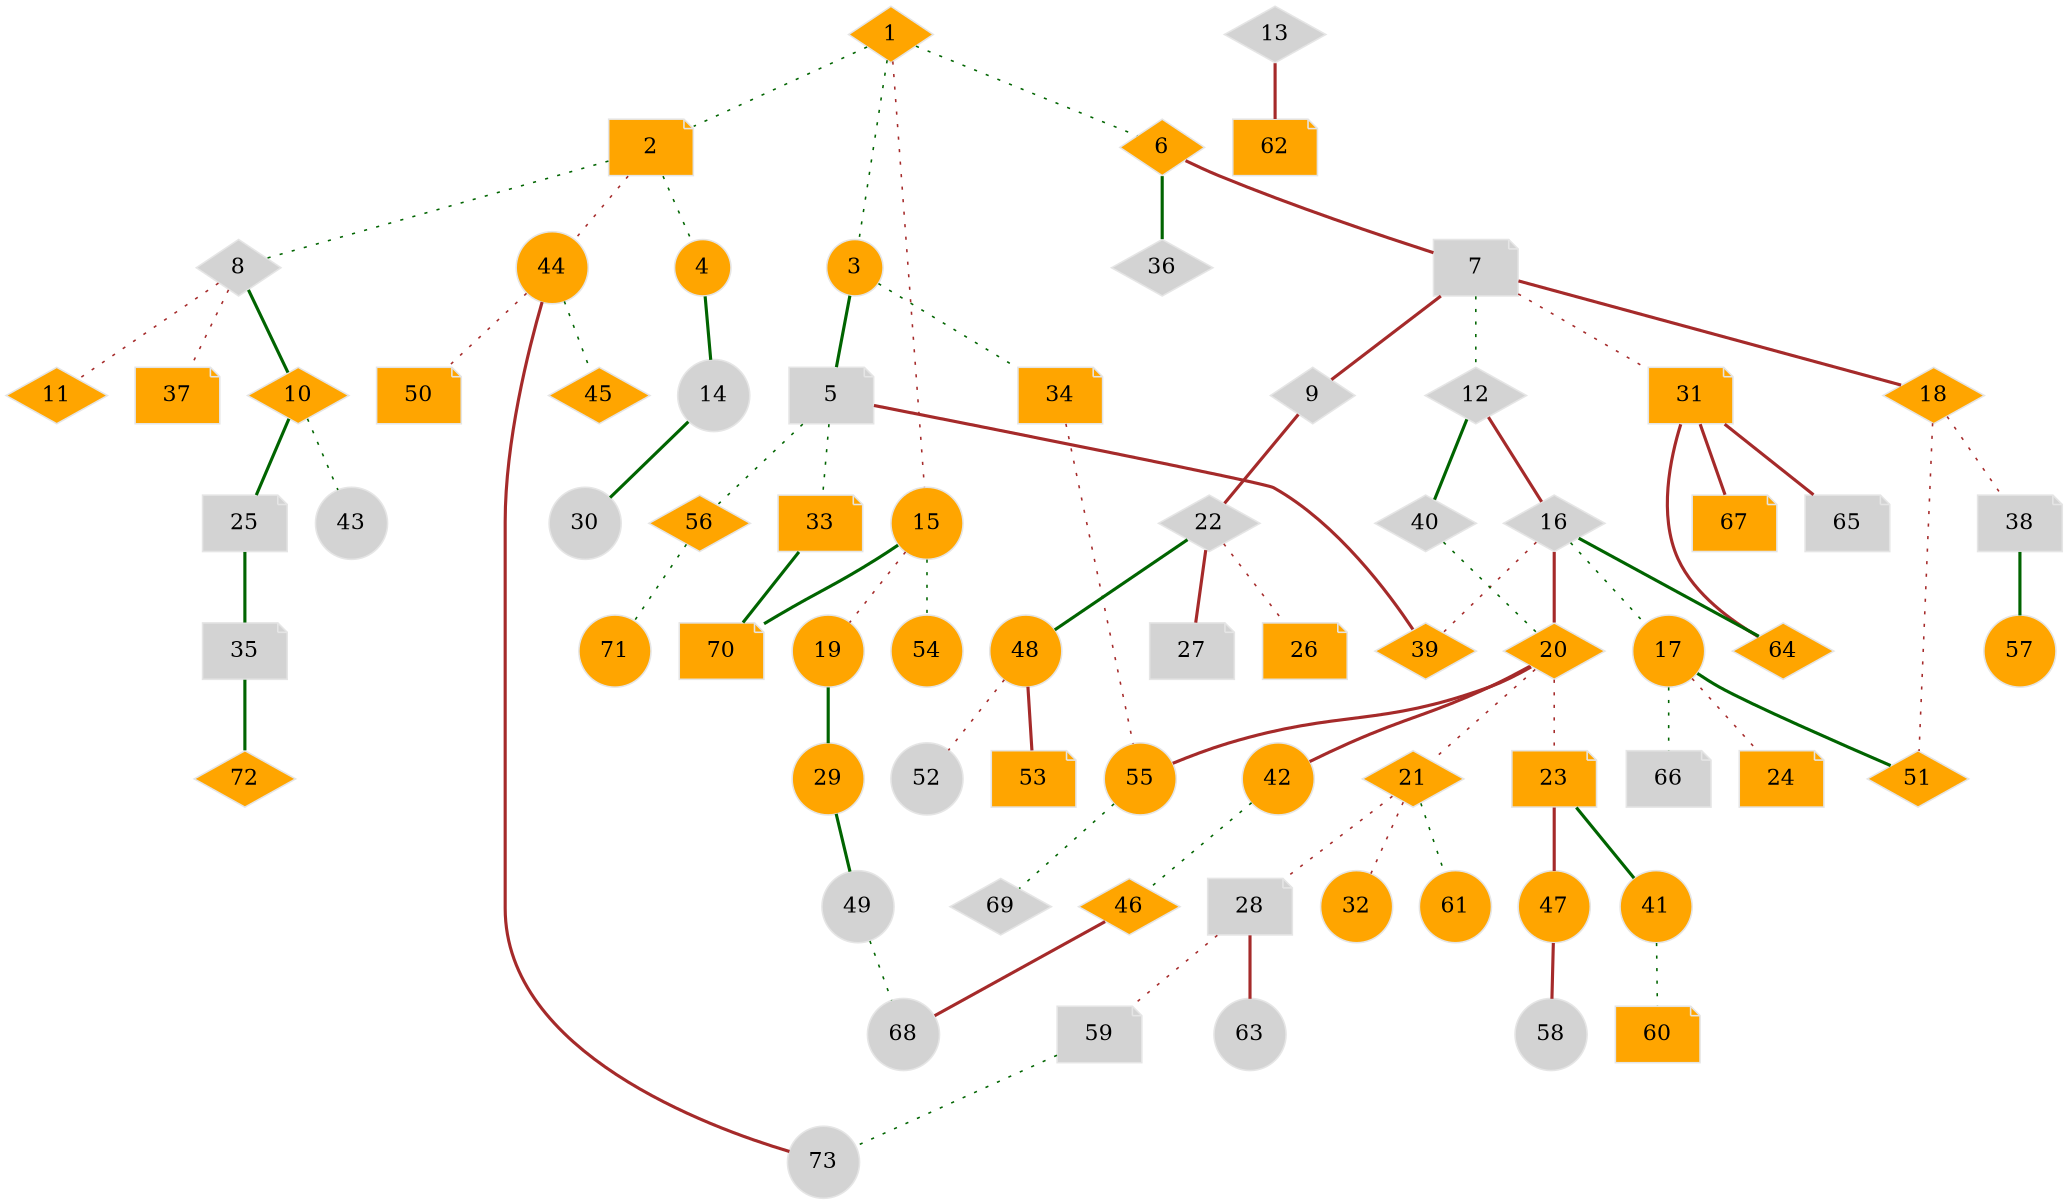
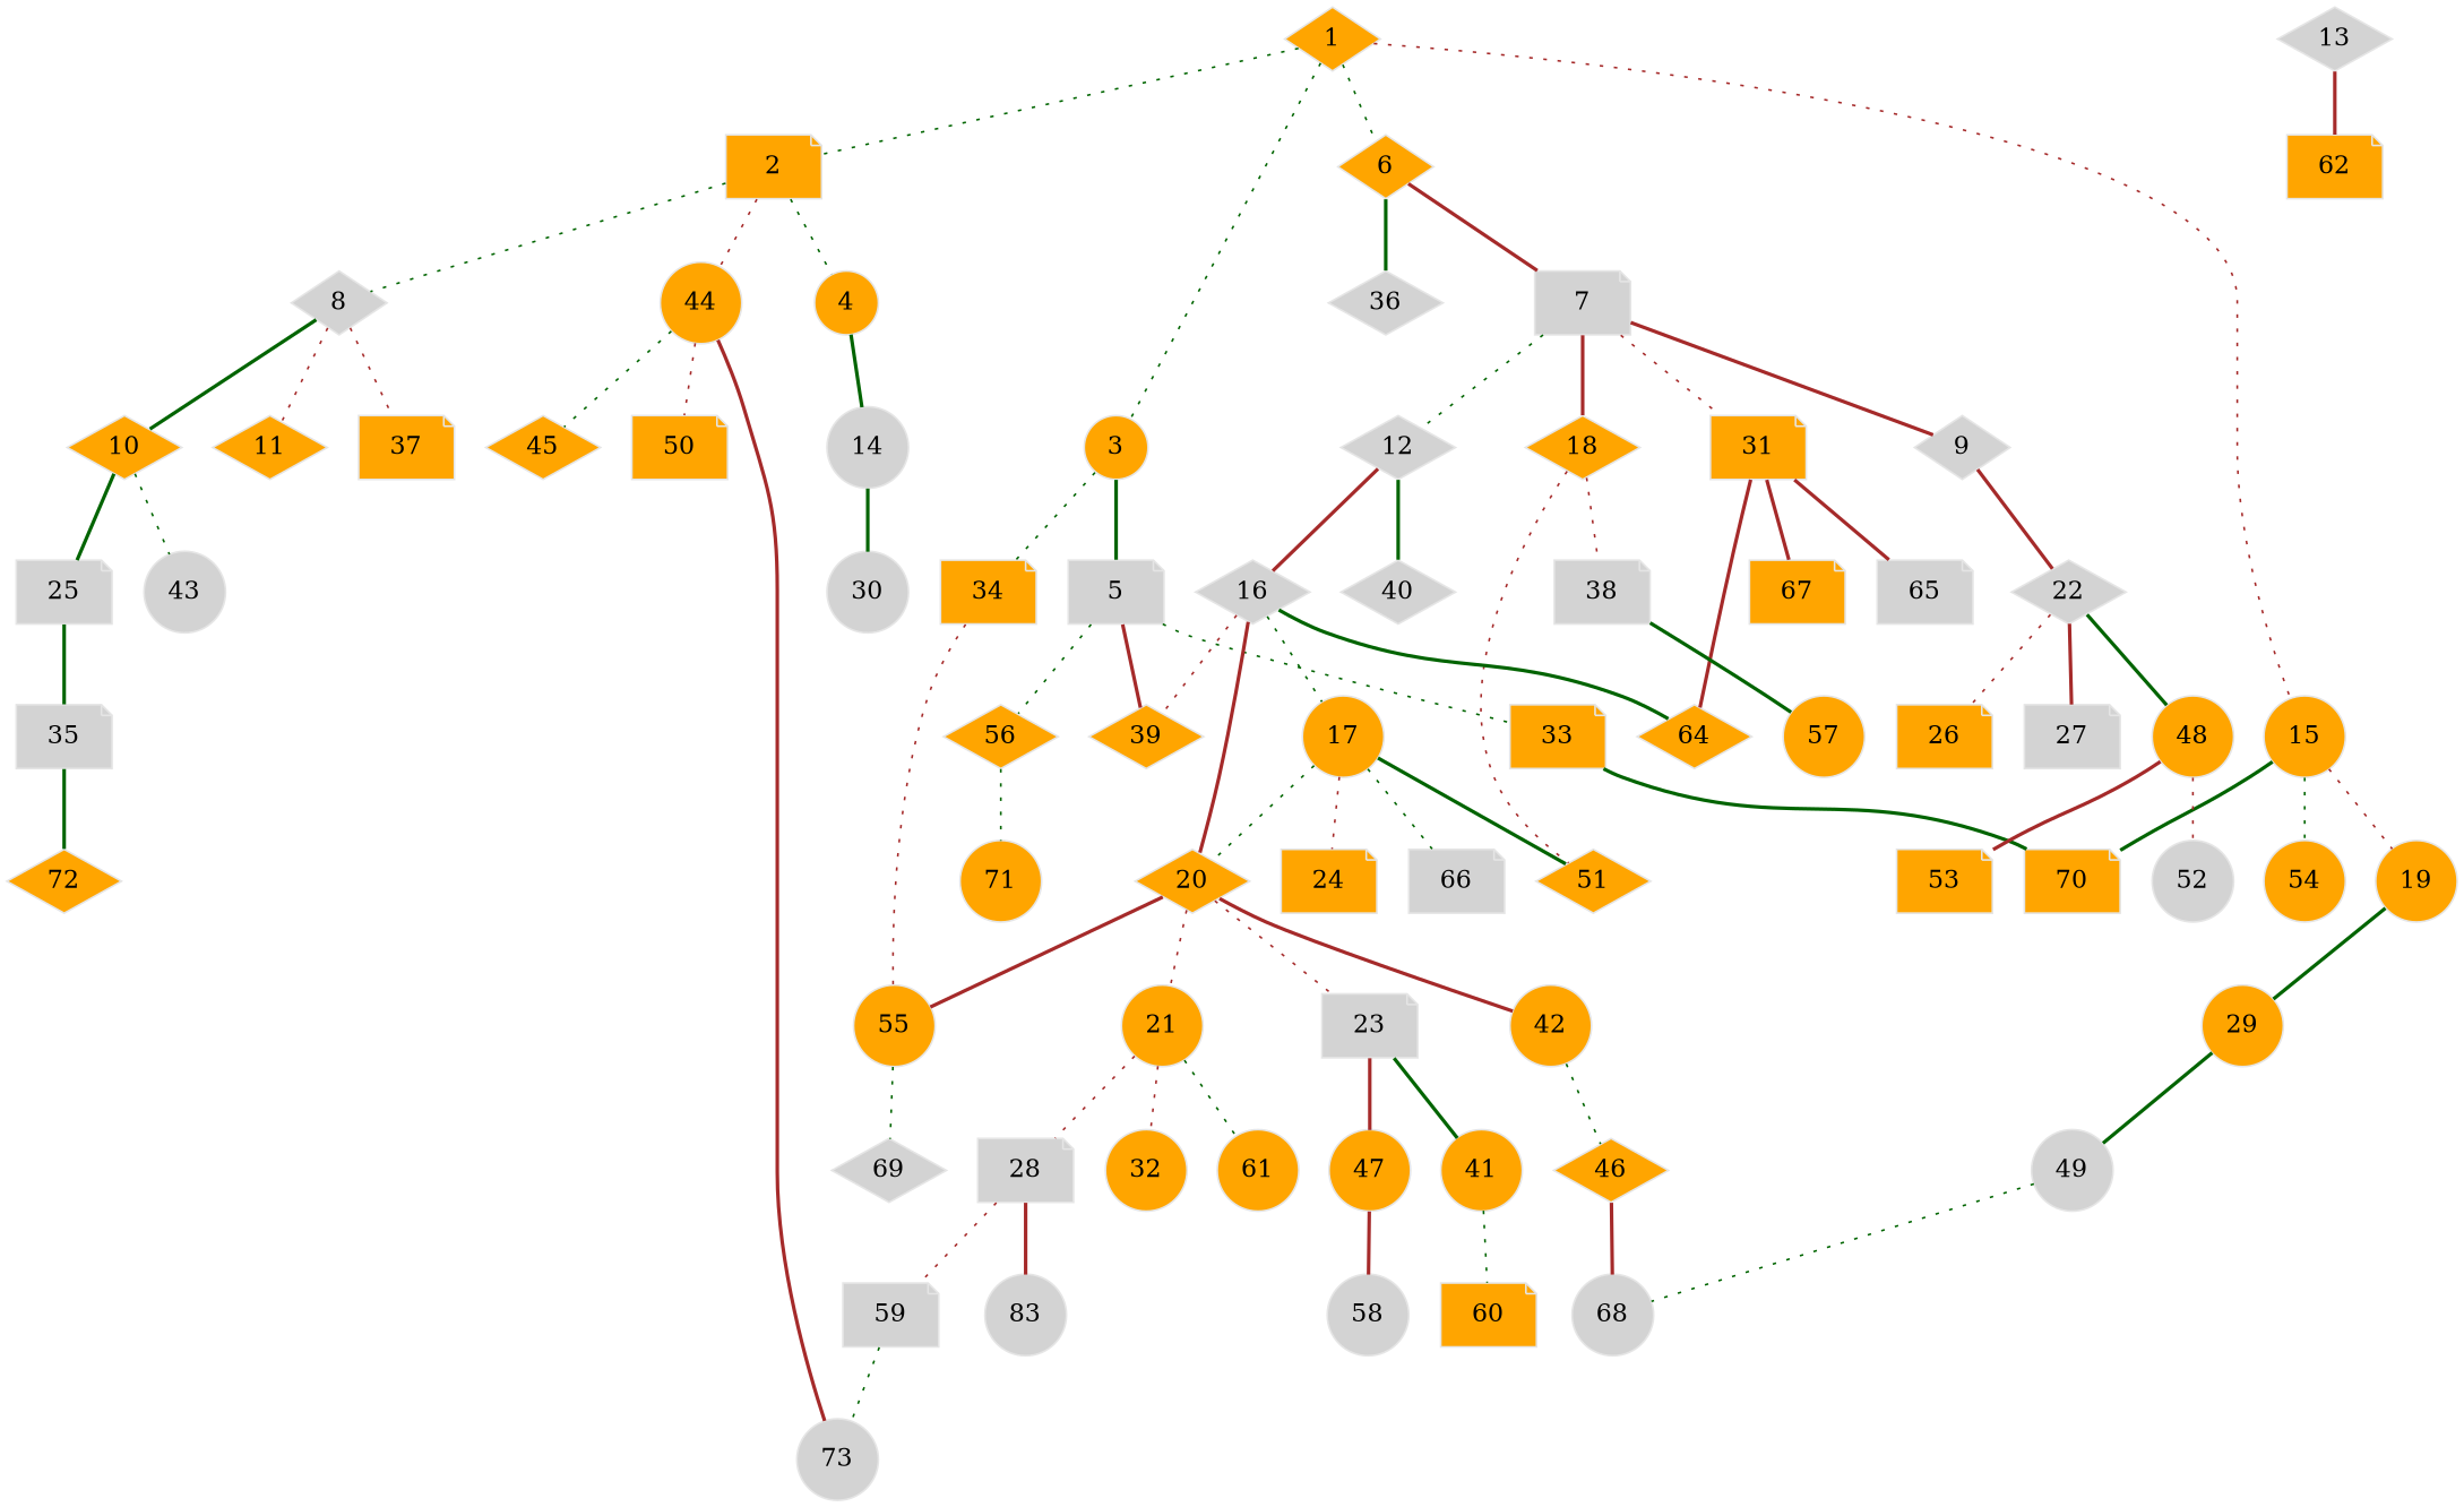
  graph {
    node [color=gray90 fillcolor=orange shape=circle style=filled]
    edge [color=darkgreen style=dotted]
    1 [shape=diamond]
    2 [shape=note]
    3
    6 [shape=diamond]
    15
    4
    8 [fillcolor=lightgrey shape=diamond]
    44
    5 [fillcolor=lightgrey shape=note]
    34 [shape=note]
    7 [fillcolor=lightgrey shape=note]
    36 [fillcolor=lightgrey shape=diamond]
    19
    54
    70 [shape=note]
    14 [fillcolor=lightgrey]
    10 [shape=diamond]
    11 [shape=diamond]
    37 [shape=note]
    45 [shape=diamond]
    50 [shape=note]
    73 [fillcolor=lightgrey]
    33 [shape=note]
    39 [shape=diamond]
    56 [shape=diamond]
    55
    30 [fillcolor=lightgrey]
    71
    9 [fillcolor=lightgrey shape=diamond]
    12 [fillcolor=lightgrey shape=diamond]
    18 [shape=diamond]
    31 [shape=note]
    22 [fillcolor=lightgrey shape=diamond]
    16 [fillcolor=lightgrey shape=diamond]
    40 [fillcolor=lightgrey shape=diamond]
    51 [shape=diamond]
    38 [fillcolor=lightgrey shape=note]
    64 [shape=diamond]
    65 [fillcolor=lightgrey shape=note]
    67 [shape=note]
    25 [fillcolor=lightgrey shape=note]
    43 [fillcolor=lightgrey]
    26 [shape=note]
    27 [fillcolor=lightgrey shape=note]
    48
    35 [fillcolor=lightgrey shape=note]
    13 [fillcolor=lightgrey shape=diamond]
    62 [shape=note]
    17
    20 [shape=diamond]
    29
    24 [shape=note]
    66 [fillcolor=lightgrey shape=note]
-   21 [shape=diamond]
-   23 [shape=note]
+   21
+   23 [fillcolor=lightgrey shape=note]
    42
    57
    49 [fillcolor=lightgrey]
    28 [fillcolor=lightgrey shape=note]
    32
    61
    41
    47
    46 [shape=diamond]
    69 [fillcolor=lightgrey shape=diamond]
    59 [fillcolor=lightgrey shape=note]
-   63 [fillcolor=lightgrey]
+   63 [fillcolor=lightgrey label=83]
    52 [fillcolor=lightgrey]
    53 [shape=note]
    60 [shape=note]
    58 [fillcolor=lightgrey]
    72 [shape=diamond]
    68 [fillcolor=lightgrey]
    1 -- 2
    1 -- 3
    1 -- 6
    1 -- 15 [color=brown]
    2 -- 4
    2 -- 8
    2 -- 44 [color=brown]
    3 -- 5 [style=bold]
    3 -- 34
    6 -- 7 [color=brown style=bold]
    6 -- 36 [style=bold]
    15 -- 19 [color=brown]
    15 -- 54
    15 -- 70 [style=bold]
    4 -- 14 [style=bold]
    8 -- 10 [style=bold]
    8 -- 11 [color=brown]
    8 -- 37 [color=brown]
    44 -- 45
    44 -- 50 [color=brown]
    44 -- 73 [color=brown style=bold]
    5 -- 33
    5 -- 39 [color=brown style=bold]
    5 -- 56
    34 -- 55 [color=brown]
    7 -- 9 [color=brown style=bold]
    7 -- 12
    7 -- 18 [color=brown style=bold]
    7 -- 31 [color=brown]
    19 -- 29 [style=bold]
    14 -- 30 [style=bold]
    10 -- 25 [style=bold]
    10 -- 43
    33 -- 70 [style=bold]
    56 -- 71
    55 -- 69
    9 -- 22 [color=brown style=bold]
    12 -- 16 [color=brown style=bold]
    12 -- 40 [style=bold]
    18 -- 51 [color=brown]
    18 -- 38 [color=brown]
    31 -- 64 [color=brown style=bold]
    31 -- 65 [color=brown style=bold]
    31 -- 67 [color=brown style=bold]
    22 -- 26 [color=brown]
    22 -- 27 [color=brown style=bold]
    22 -- 48 [style=bold]
    16 -- 39 [color=brown]
    16 -- 64 [style=bold]
    16 -- 17
    16 -- 20 [color=brown style=bold]
    38 -- 57 [style=bold]
    25 -- 35 [style=bold]
    48 -- 52 [color=brown]
    48 -- 53 [color=brown style=bold]
    35 -- 72 [style=bold]
    13 -- 62 [color=brown style=bold]
    17 -- 51 [style=bold]
-   40 -- 20
+   17 -- 20
    17 -- 24 [color=brown]
    17 -- 66
    20 -- 55 [color=brown style=bold]
    20 -- 21 [color=brown]
    20 -- 23 [color=brown]
    20 -- 42 [color=brown style=bold]
    29 -- 49 [style=bold]
    21 -- 28 [color=brown]
    21 -- 32 [color=brown]
    21 -- 61
    23 -- 41 [style=bold]
    23 -- 47 [color=brown style=bold]
    42 -- 46
    49 -- 68
    28 -- 59 [color=brown]
    28 -- 63 [color=brown style=bold]
    41 -- 60
    47 -- 58 [color=brown style=bold]
    46 -- 68 [color=brown style=bold]
    59 -- 73
  }
